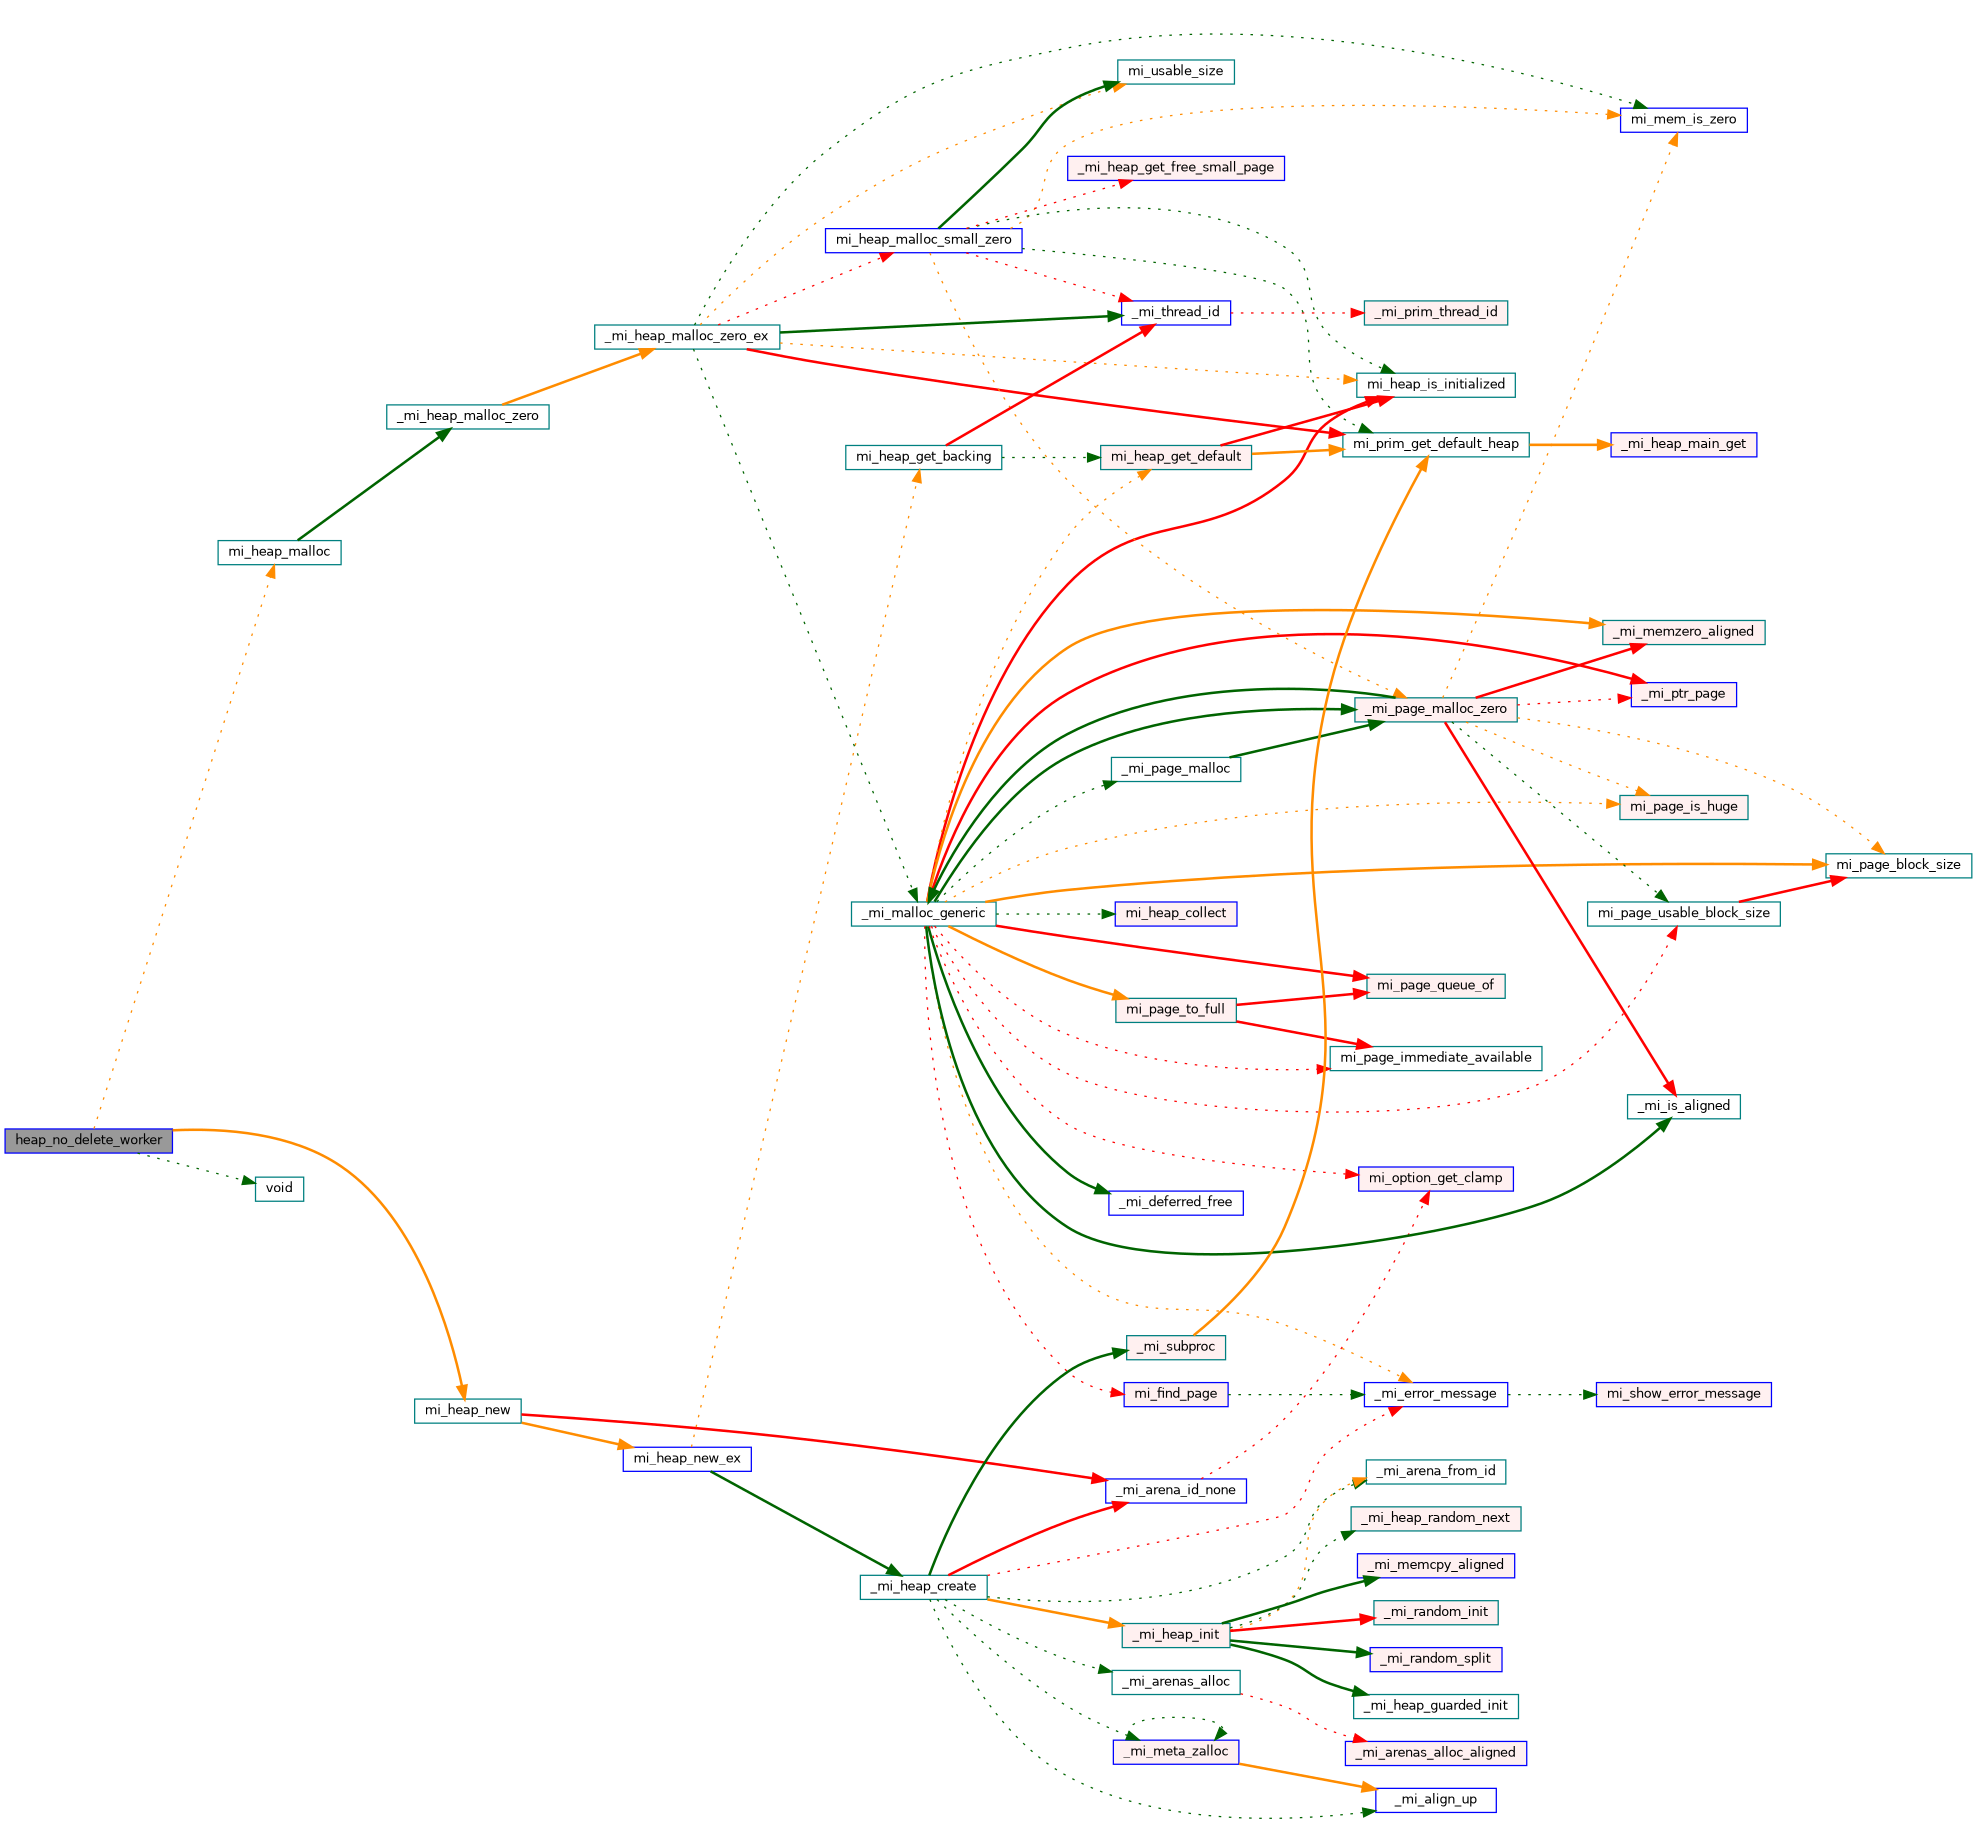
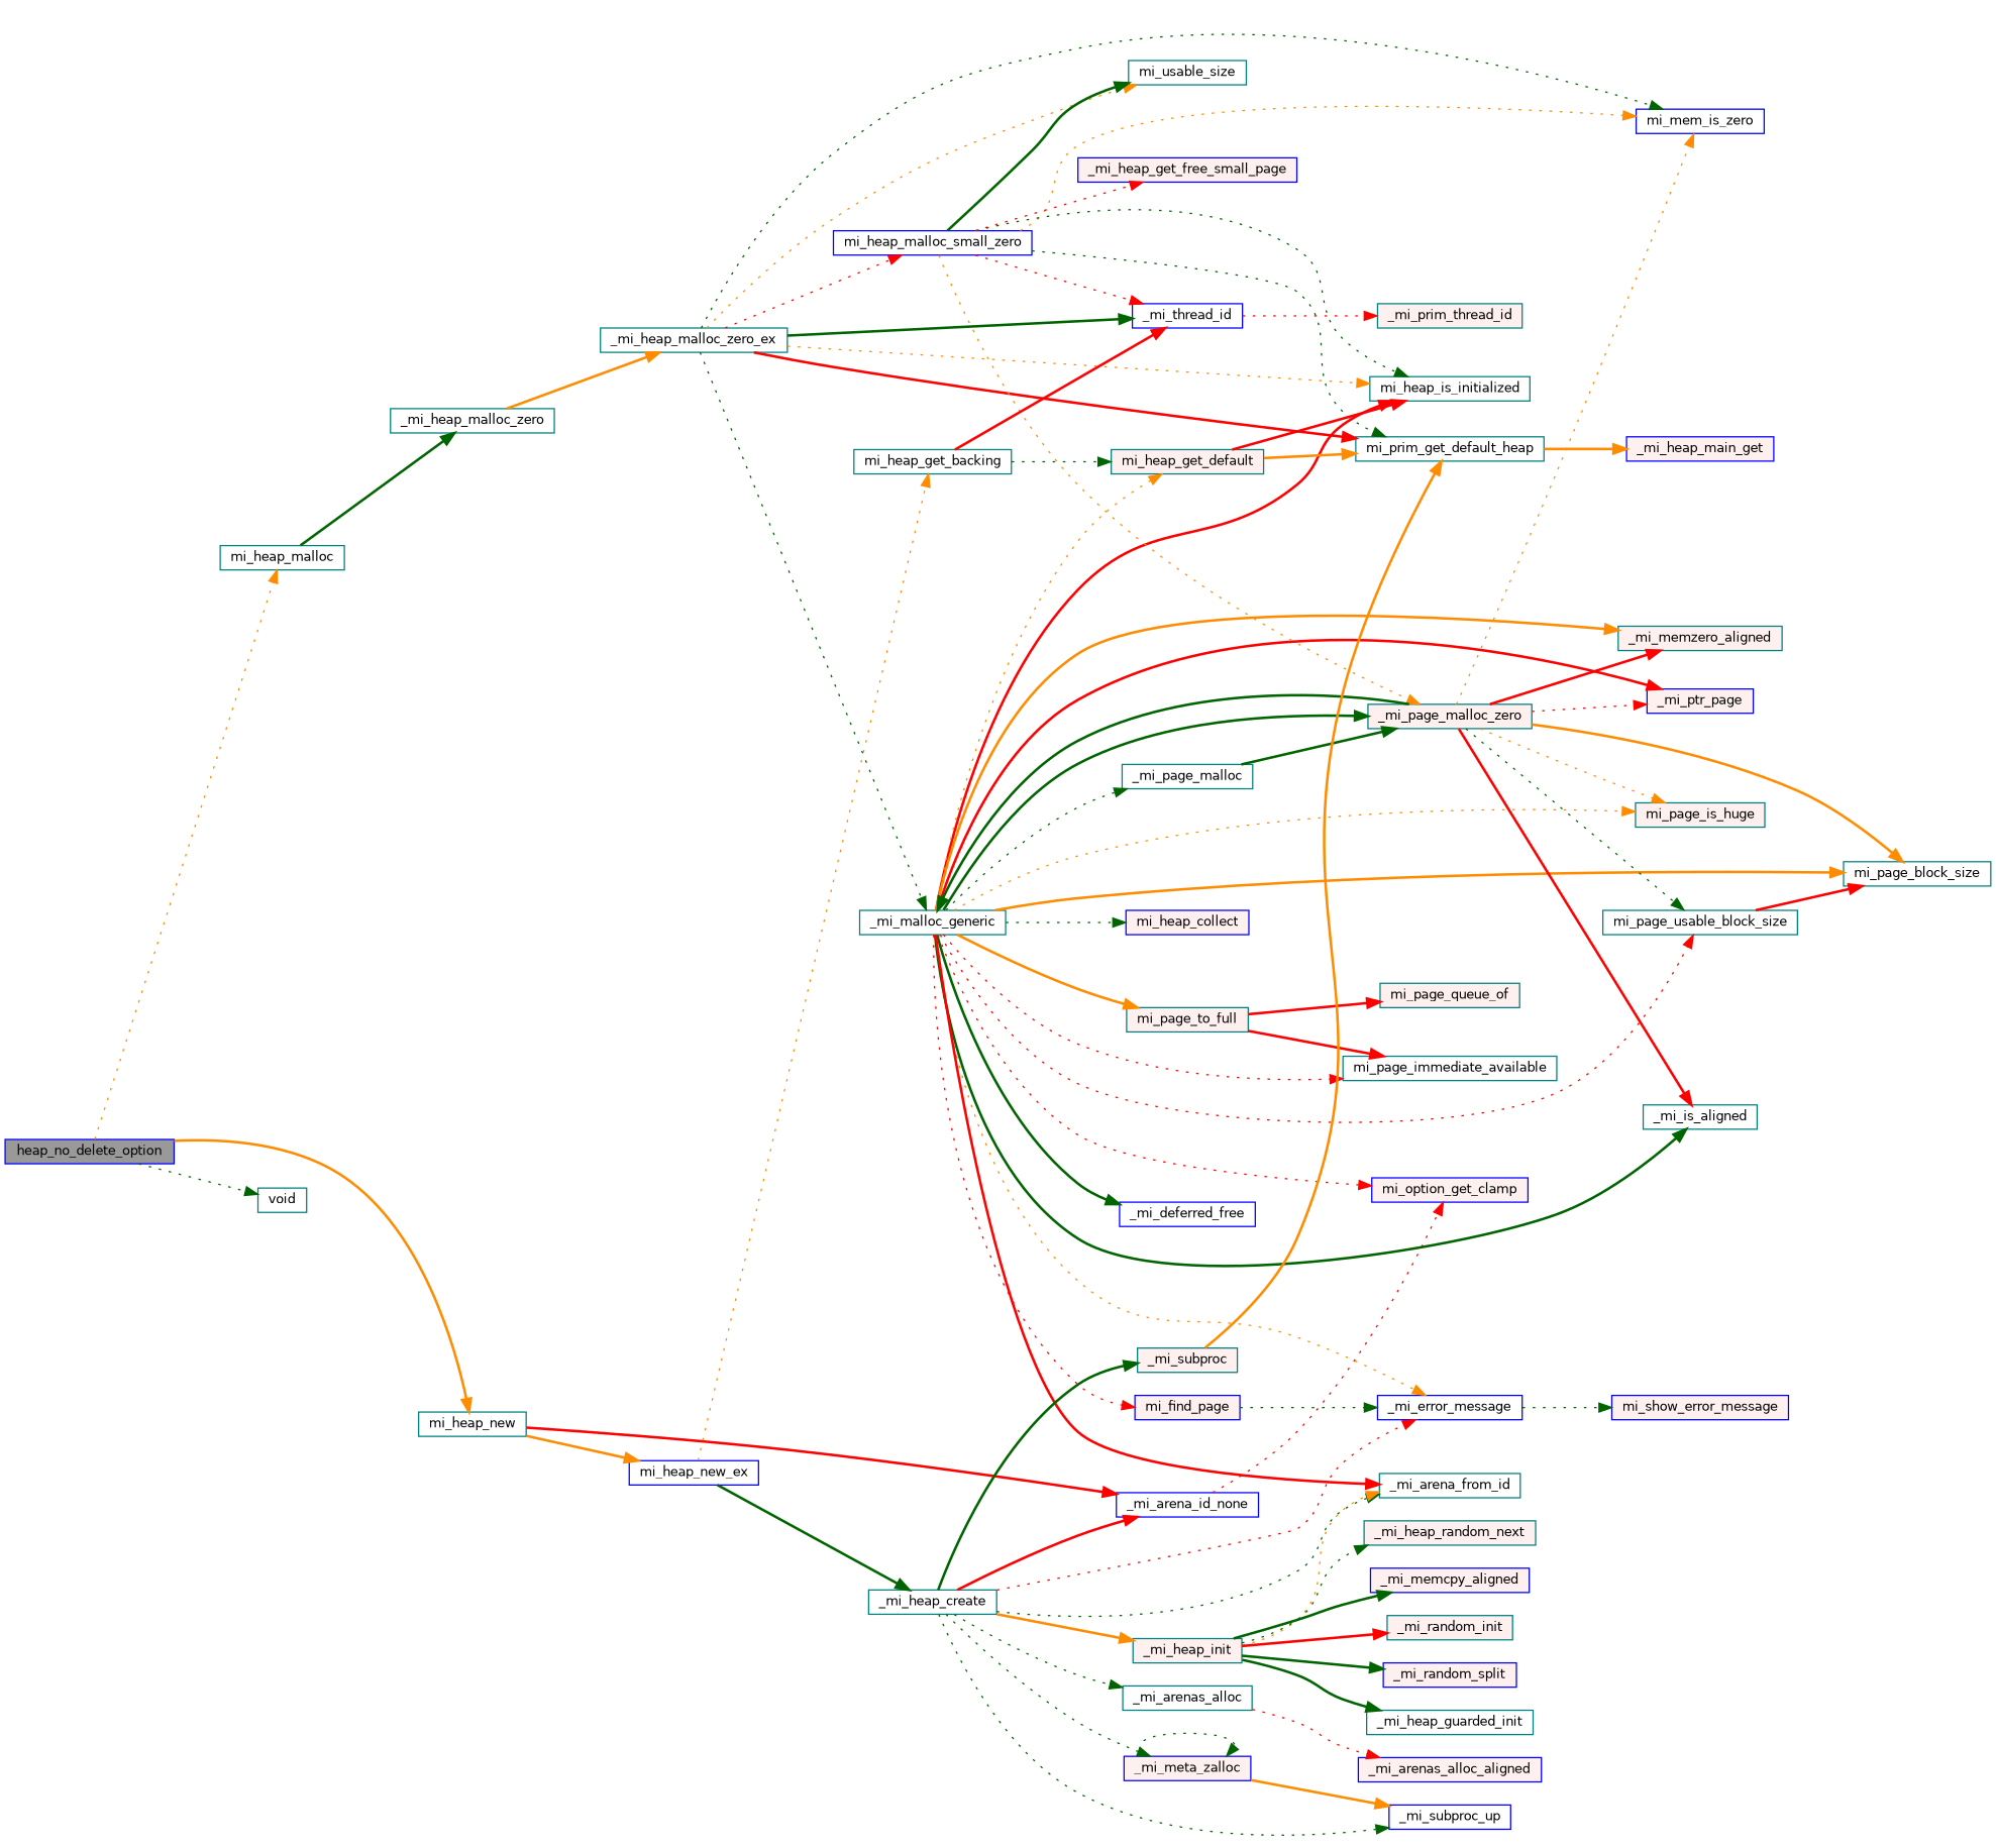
  digraph {
    fontname="DejaVu Sans"
    rankdir=LR
    node [color=teal fillcolor=white fontname="DejaVu Sans" fontsize=10 shape=box style=filled]
    edge [color=darkgreen fontname="DejaVu Sans" fontsize=10 labelfontname=Helvetica labelfontsize=10 style=dotted]
-   n1 [color=blue fillcolor=grey60 fontcolor=black height=0.2 label=heap_no_delete_worker width=0.4]
+   n1 [color=blue fillcolor=grey60 fontcolor=black height=0.2 label=heap_no_delete_option width=0.4]
    n2 [height=0.2 label=mi_heap_malloc width=0.4]
    n3 [height=0.2 label=mi_heap_new width=0.4]
    n4 [height=0.2 label=void width=0.4]
    n5 [height=0.2 label=_mi_heap_malloc_zero width=0.4]
    n6 [color=blue height=0.2 label=_mi_arena_id_none width=0.4]
    n7 [color=blue height=0.2 label=mi_heap_new_ex width=0.4]
    n8 [height=0.2 label=_mi_heap_malloc_zero_ex width=0.4]
    n9 [height=0.2 label=_mi_malloc_generic width=0.4]
    n10 [color=blue height=0.2 label=mi_mem_is_zero width=0.4]
    n11 [height=0.2 label=mi_heap_is_initialized width=0.4]
    n12 [height=0.2 label=mi_prim_get_default_heap width=0.4]
    n13 [color=blue height=0.2 label=_mi_thread_id width=0.4]
    n14 [color=blue height=0.2 label=mi_heap_malloc_small_zero width=0.4]
    n15 [height=0.2 label=mi_usable_size width=0.4]
    n16 [color=blue height=0.2 label=_mi_deferred_free width=0.4]
    n17 [color=blue height=0.2 label=_mi_error_message width=0.4]
    n18 [height=0.2 label=_mi_is_aligned width=0.4]
    n19 [fillcolor="#FFF0F0" height=0.2 label=_mi_memzero_aligned width=0.4]
    n20 [height=0.2 label=_mi_page_malloc width=0.4]
    n21 [fillcolor="#FFF0F0" height=0.2 label=_mi_page_malloc_zero width=0.4]
    n22 [color=blue fillcolor="#FFF0F0" height=0.2 label=_mi_ptr_page width=0.4]
    n23 [height=0.2 label=mi_page_block_size width=0.4]
    n24 [fillcolor="#FFF0F0" height=0.2 label=mi_page_is_huge width=0.4]
    n25 [height=0.2 label=mi_page_usable_block_size width=0.4]
    n26 [color=blue fillcolor="#FFF0F0" height=0.2 label=mi_find_page width=0.4]
    n27 [color=blue fillcolor="#FFF0F0" height=0.2 label=mi_heap_collect width=0.4]
    n28 [fillcolor="#FFF0F0" height=0.2 label=mi_heap_get_default width=0.4]
    n29 [color=blue fillcolor="#FFF0F0" height=0.2 label=mi_option_get_clamp width=0.4]
    n30 [height=0.2 label=mi_page_immediate_available width=0.4]
    n31 [fillcolor="#FFF0F0" height=0.2 label=mi_page_queue_of width=0.4]
    n32 [fillcolor="#FFF0F0" height=0.2 label=mi_page_to_full width=0.4]
    n33 [color=blue fillcolor="#FFF0F0" height=0.2 label=_mi_heap_main_get width=0.4]
    n34 [fillcolor="#FFF0F0" height=0.2 label=_mi_prim_thread_id width=0.4]
    n35 [color=blue fillcolor="#FFF0F0" height=0.2 label=_mi_heap_get_free_small_page width=0.4]
    n36 [color=blue fillcolor="#FFF0F0" height=0.2 label=mi_show_error_message width=0.4]
    n37 [height=0.2 label=_mi_heap_create width=0.4]
    n38 [height=0.2 label=mi_heap_get_backing width=0.4]
-   n39 [color=blue height=0.2 label=_mi_align_up width=0.4]
+   n39 [color=blue height=0.2 label=_mi_subproc_up width=0.4]
    n40 [height=0.2 label=_mi_arena_from_id width=0.4]
    n41 [height=0.2 label=_mi_arenas_alloc width=0.4]
    n42 [fillcolor="#FFF0F0" height=0.2 label=_mi_heap_init width=0.4]
    n43 [color=blue fillcolor="#FFF0F0" height=0.2 label=_mi_meta_zalloc width=0.4]
    n44 [fillcolor="#FFF0F0" height=0.2 label=_mi_subproc width=0.4]
    n45 [color=blue fillcolor="#FFF0F0" height=0.2 label=_mi_arenas_alloc_aligned width=0.4]
    n46 [height=0.2 label=_mi_heap_guarded_init width=0.4]
    n47 [fillcolor="#FFF0F0" height=0.2 label=_mi_heap_random_next width=0.4]
    n48 [color=blue fillcolor="#FFF0F0" height=0.2 label=_mi_memcpy_aligned width=0.4]
    n49 [fillcolor="#FFF0F0" height=0.2 label=_mi_random_init width=0.4]
    n50 [color=blue fillcolor="#FFF0F0" height=0.2 label=_mi_random_split width=0.4]
    n1 -> n2 [color=darkorange]
    n1 -> n3 [color=darkorange style=bold]
    n1 -> n4
    n2 -> n5 [style=bold]
    n3 -> n6 [color=red style=bold]
    n3 -> n7 [color=darkorange style=bold]
    n5 -> n8 [color=darkorange style=bold]
    n6 -> n29 [color=red]
    n7 -> n37 [style=bold]
    n7 -> n38 [color=darkorange]
    n8 -> n9
    n8 -> n10
    n8 -> n11 [color=darkorange]
    n8 -> n12 [color=red style=bold]
    n8 -> n13 [style=bold]
    n8 -> n14 [color=red]
    n8 -> n15 [color=darkorange]
    n9 -> n11 [color=red style=bold]
    n9 -> n16 [style=bold]
    n9 -> n17 [color=darkorange]
    n9 -> n18 [style=bold]
    n9 -> n19 [color=darkorange style=bold]
    n9 -> n20
    n9 -> n21 [style=bold]
    n9 -> n22 [color=red style=bold]
    n9 -> n23 [color=darkorange style=bold]
    n9 -> n24 [color=darkorange]
    n9 -> n25 [color=red]
    n9 -> n26 [color=red]
    n9 -> n27
    n9 -> n28 [color=darkorange]
    n9 -> n29 [color=red]
    n9 -> n30 [color=red]
-   n9 -> n31 [color=red style=bold]
+   n9 -> n40 [color=red style=bold]
    n9 -> n32 [color=darkorange style=bold]
    n12 -> n33 [color=darkorange style=bold]
    n13 -> n34 [color=red]
    n14 -> n10 [color=darkorange]
    n14 -> n11
    n14 -> n12
    n14 -> n13 [color=red]
    n14 -> n15 [style=bold]
    n14 -> n21 [color=darkorange]
    n14 -> n35 [color=red]
    n17 -> n36
    n20 -> n21 [style=bold]
    n21 -> n9 [style=bold]
    n21 -> n10 [color=darkorange]
    n21 -> n18 [color=red style=bold]
    n21 -> n19 [color=red style=bold]
    n21 -> n22 [color=red]
-   n21 -> n23 [color=darkorange]
+   n21 -> n23 [color=darkorange style=bold]
    n21 -> n24 [color=darkorange]
    n21 -> n25
    n25 -> n23 [color=red style=bold]
    n26 -> n17
    n28 -> n11 [color=red style=bold]
    n28 -> n12 [color=darkorange style=bold]
    n32 -> n30 [color=red style=bold]
    n32 -> n31 [color=red style=bold]
    n37 -> n6 [color=red style=bold]
    n37 -> n17 [color=red]
    n37 -> n39
    n37 -> n40
    n37 -> n41
    n37 -> n42 [color=darkorange style=bold]
    n37 -> n43
    n37 -> n44 [style=bold]
    n38 -> n13 [color=red style=bold]
    n38 -> n28
    n41 -> n45 [color=red]
    n42 -> n40 [color=darkorange]
    n42 -> n46 [style=bold]
    n42 -> n47
    n42 -> n48 [style=bold]
    n42 -> n49 [color=red style=bold]
    n42 -> n50 [style=bold]
    n43 -> n39 [color=darkorange style=bold]
    n43 -> n43
    n44 -> n12 [color=darkorange style=bold]
  }
